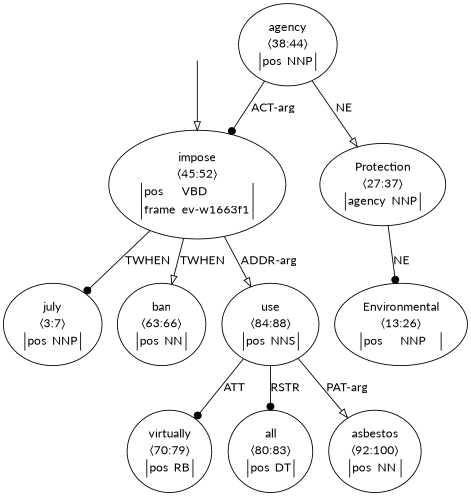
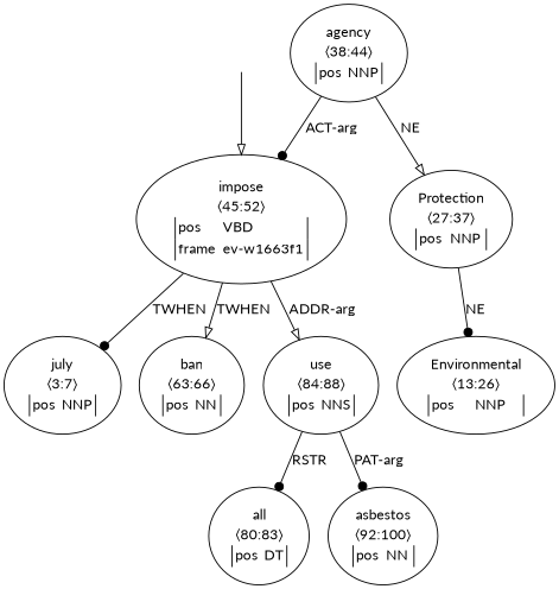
  digraph {
    fontname=Lato
    node [fontname=Lato]
    edge [arrowhead=dot fontname=Lato]
    top [style=invis]
    n2 [label=<<table align="center" border="0" cellspacing="0"><tr><td colspan="2">impose</td></tr><tr><td colspan="2">〈45:52〉</td></tr><tr><td sides="l" border="1" align="left">pos</td><td sides="r" border="1" align="left">VBD</td></tr><tr><td sides="l" border="1" align="left">frame</td><td sides="r" border="1" align="left">ev-w1663f1</td></tr></table>>]
    n3 [label=<<table align="center" border="0" cellspacing="0"><tr><td colspan="2">july</td></tr><tr><td colspan="2">〈3:7〉</td></tr><tr><td sides="l" border="1" align="left">pos</td><td sides="r" border="1" align="left">NNP</td></tr></table>>]
    n4 [label=<<table align="center" border="0" cellspacing="0"><tr><td colspan="2">ban</td></tr><tr><td colspan="2">〈63:66〉</td></tr><tr><td sides="l" border="1" align="left">pos</td><td sides="r" border="1" align="left">NN</td></tr></table>>]
    n5 [label=<<table align="center" border="0" cellspacing="0"><tr><td colspan="2">use</td></tr><tr><td colspan="2">〈84:88〉</td></tr><tr><td sides="l" border="1" align="left">pos</td><td sides="r" border="1" align="left">NNS</td></tr></table>>]
    n6 [label=<<table align="center" border="0" cellspacing="0"><tr><td colspan="2">agency</td></tr><tr><td colspan="2">〈38:44〉</td></tr><tr><td sides="l" border="1" align="left">pos</td><td sides="r" border="1" align="left">NNP</td></tr></table>>]
-   n7 [label=<<table align="center" border="0" cellspacing="0"><tr><td colspan="2">Protection</td></tr><tr><td colspan="2">〈27:37〉</td></tr><tr><td sides="l" border="1" align="left">agency</td><td sides="r" border="1" align="left">NNP</td></tr></table>>]
-   n8 [label=<<table align="center" border="0" cellspacing="0"><tr><td colspan="2">virtually</td></tr><tr><td colspan="2">〈70:79〉</td></tr><tr><td sides="l" border="1" align="left">pos</td><td sides="r" border="1" align="left">RB</td></tr></table>>]
+   n7 [label=<<table align="center" border="0" cellspacing="0"><tr><td colspan="2">Protection</td></tr><tr><td colspan="2">〈27:37〉</td></tr><tr><td sides="l" border="1" align="left">pos</td><td sides="r" border="1" align="left">NNP</td></tr></table>>]
    n9 [label=<<table align="center" border="0" cellspacing="0"><tr><td colspan="2">all</td></tr><tr><td colspan="2">〈80:83〉</td></tr><tr><td sides="l" border="1" align="left">pos</td><td sides="r" border="1" align="left">DT</td></tr></table>>]
    n10 [label=<<table align="center" border="0" cellspacing="0"><tr><td colspan="2">asbestos</td></tr><tr><td colspan="2">〈92:100〉</td></tr><tr><td sides="l" border="1" align="left">pos</td><td sides="r" border="1" align="left">NN</td></tr></table>>]
    n11 [label=<<table align="center" border="0" cellspacing="0"><tr><td colspan="2">Environmental</td></tr><tr><td colspan="2">〈13:26〉</td></tr><tr><td sides="l" border="1" align="left">pos</td><td sides="r" border="1" align="left">NNP</td></tr></table>>]
    top -> n2 [arrowhead=onormal]
    n2 -> n3 [label=TWHEN]
    n2 -> n4 [arrowhead=onormal label=TWHEN]
    n2 -> n5 [arrowhead=onormal label="ADDR-arg"]
-   n5 -> n8 [label=ATT]
    n5 -> n9 [label=RSTR]
-   n5 -> n10 [arrowhead=onormal label="PAT-arg"]
+   n5 -> n10 [label="PAT-arg"]
    n6 -> n2 [label="ACT-arg"]
    n6 -> n7 [arrowhead=onormal label=NE]
    n7 -> n11 [label=NE]
  }
